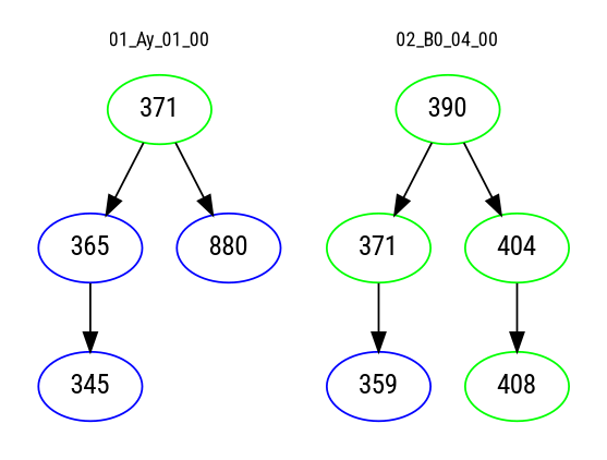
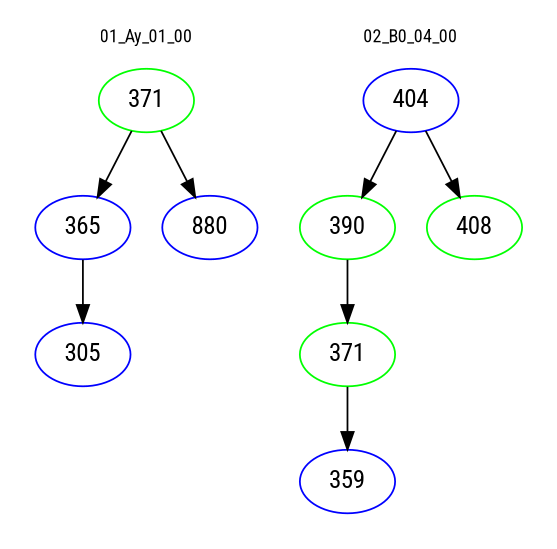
  digraph {
    fontname="Roboto Condensed"
    node [color=blue fontname="Roboto Condensed"]
    edge [color=black fontname="Roboto Condensed"]
    n1 [color=green label=371]
    n2 [label=365]
    n3 [label=880]
-   n4 [label=345]
+   n4 [label=305]
    n5 [color=green label=390]
    n6 [color=green label=371]
-   n7 [color=green label=404]
+   n7 [label=404]
    n8 [label=359]
    n9 [color=green label=408]
    subgraph cluster_1 {
      color=white
      fontsize=10
      label="01_Ay_01_00"
      n1
      n2
      n3
      n4
    }
    subgraph cluster_2 {
      color=white
      fontsize=10
      label="02_B0_04_00"
      n5
      n6
      n7
      n8
      n9
    }
    n1 -> n2
    n1 -> n3
    n2 -> n4
    n5 -> n6
-   n5 -> n7
+   n7 -> n5
    n6 -> n8
    n7 -> n9
  }
